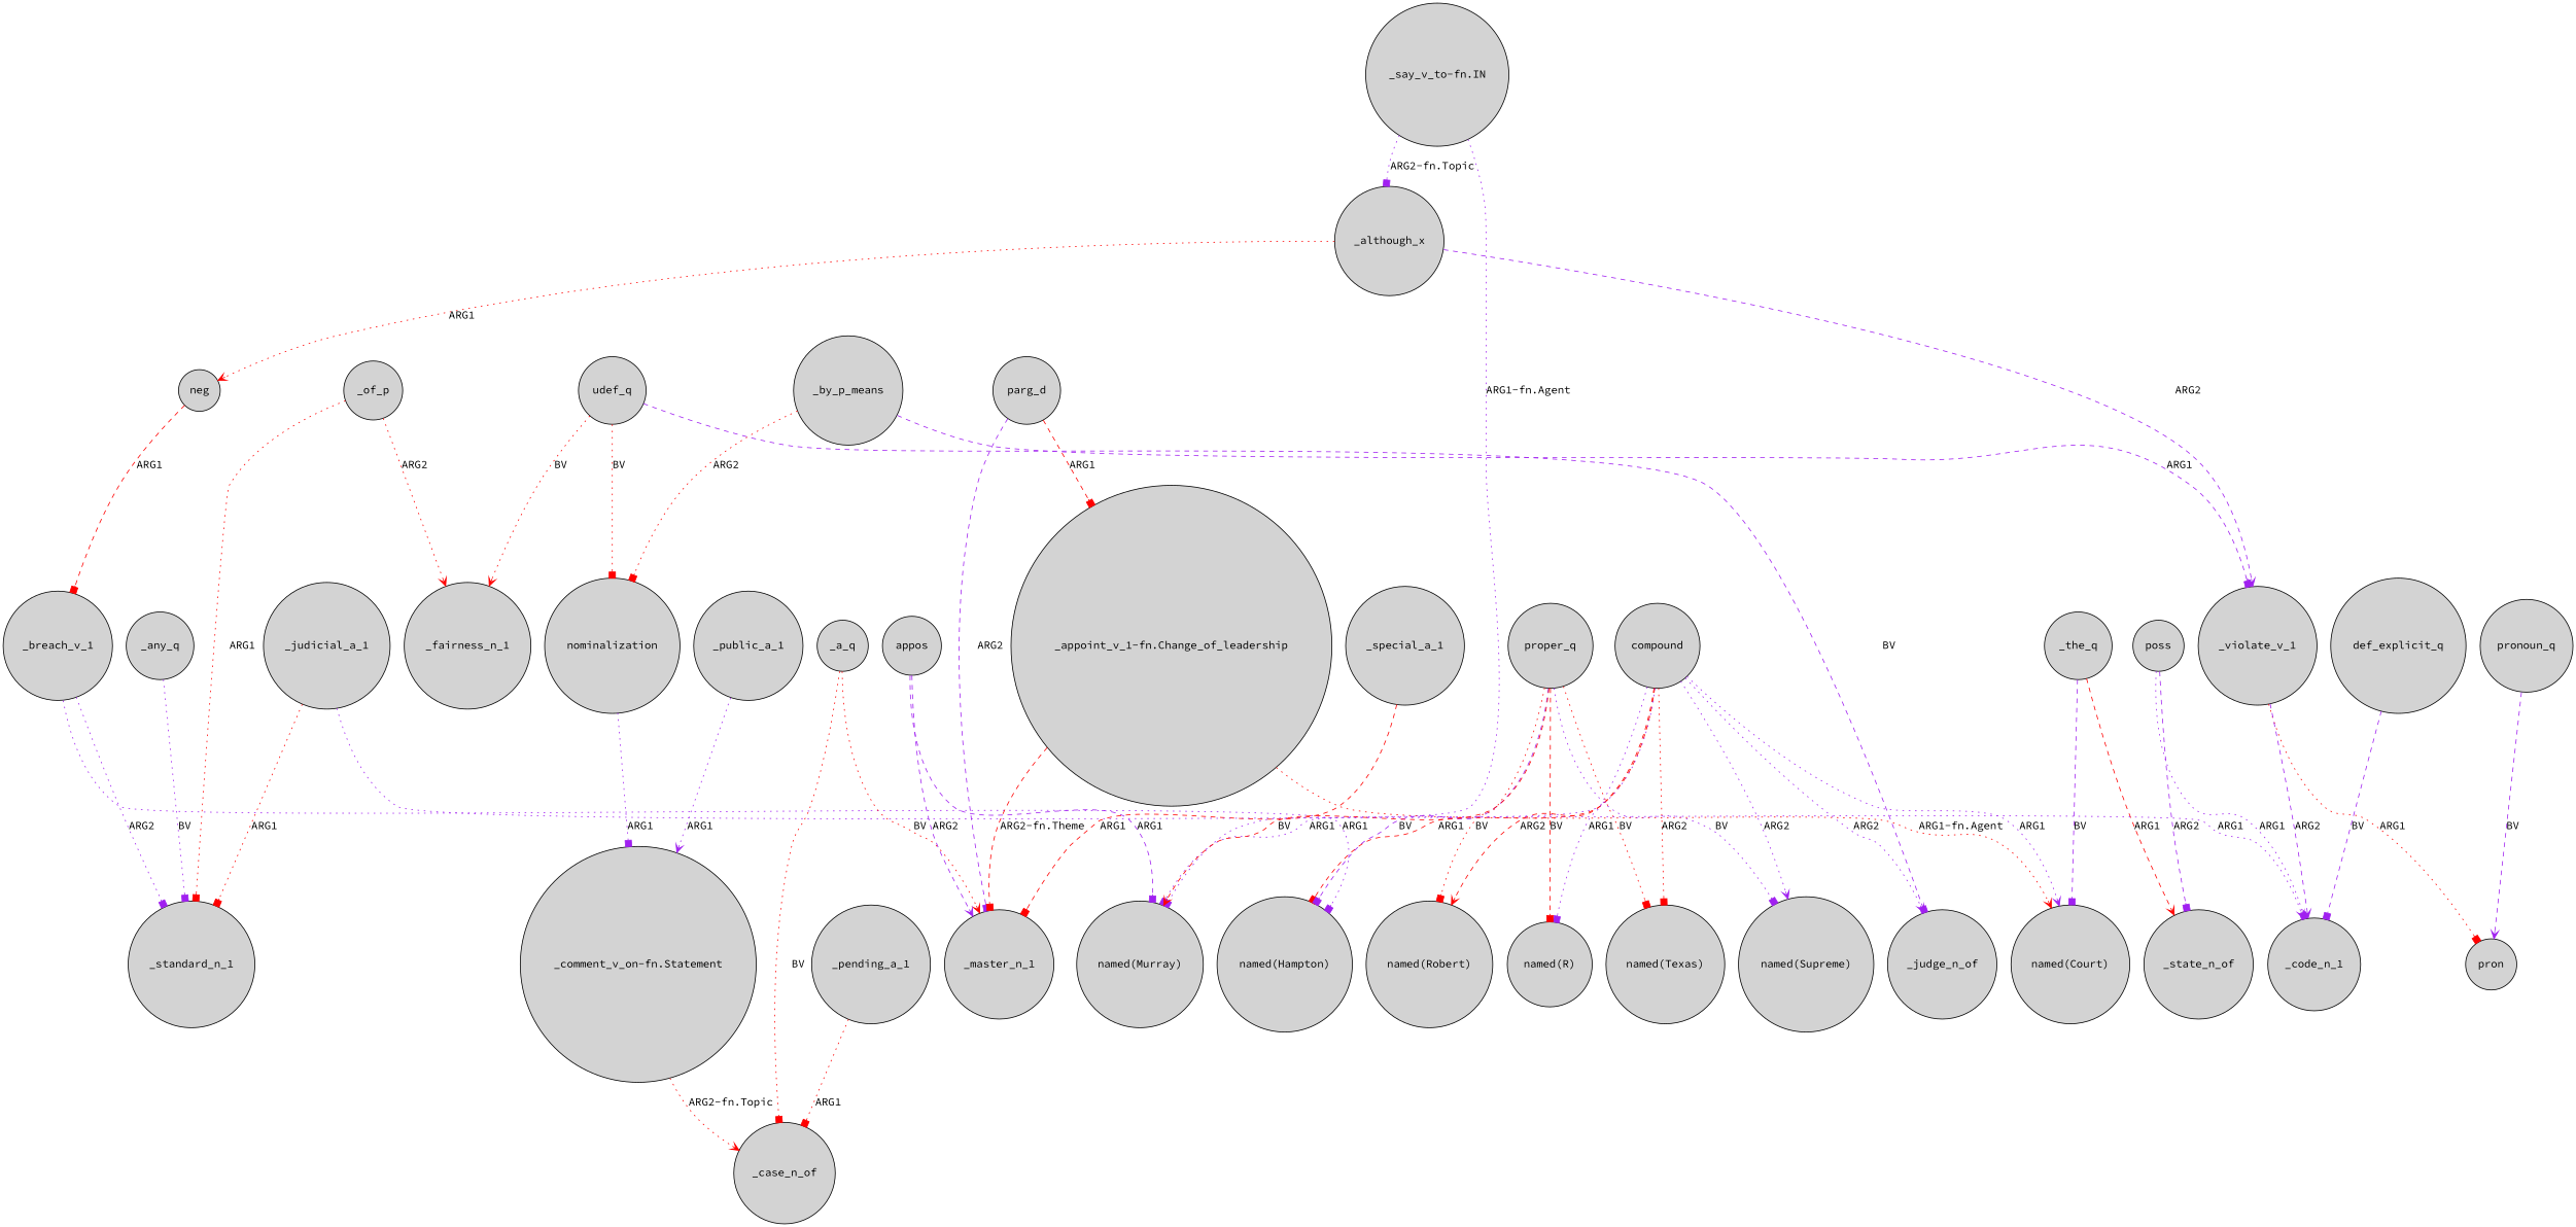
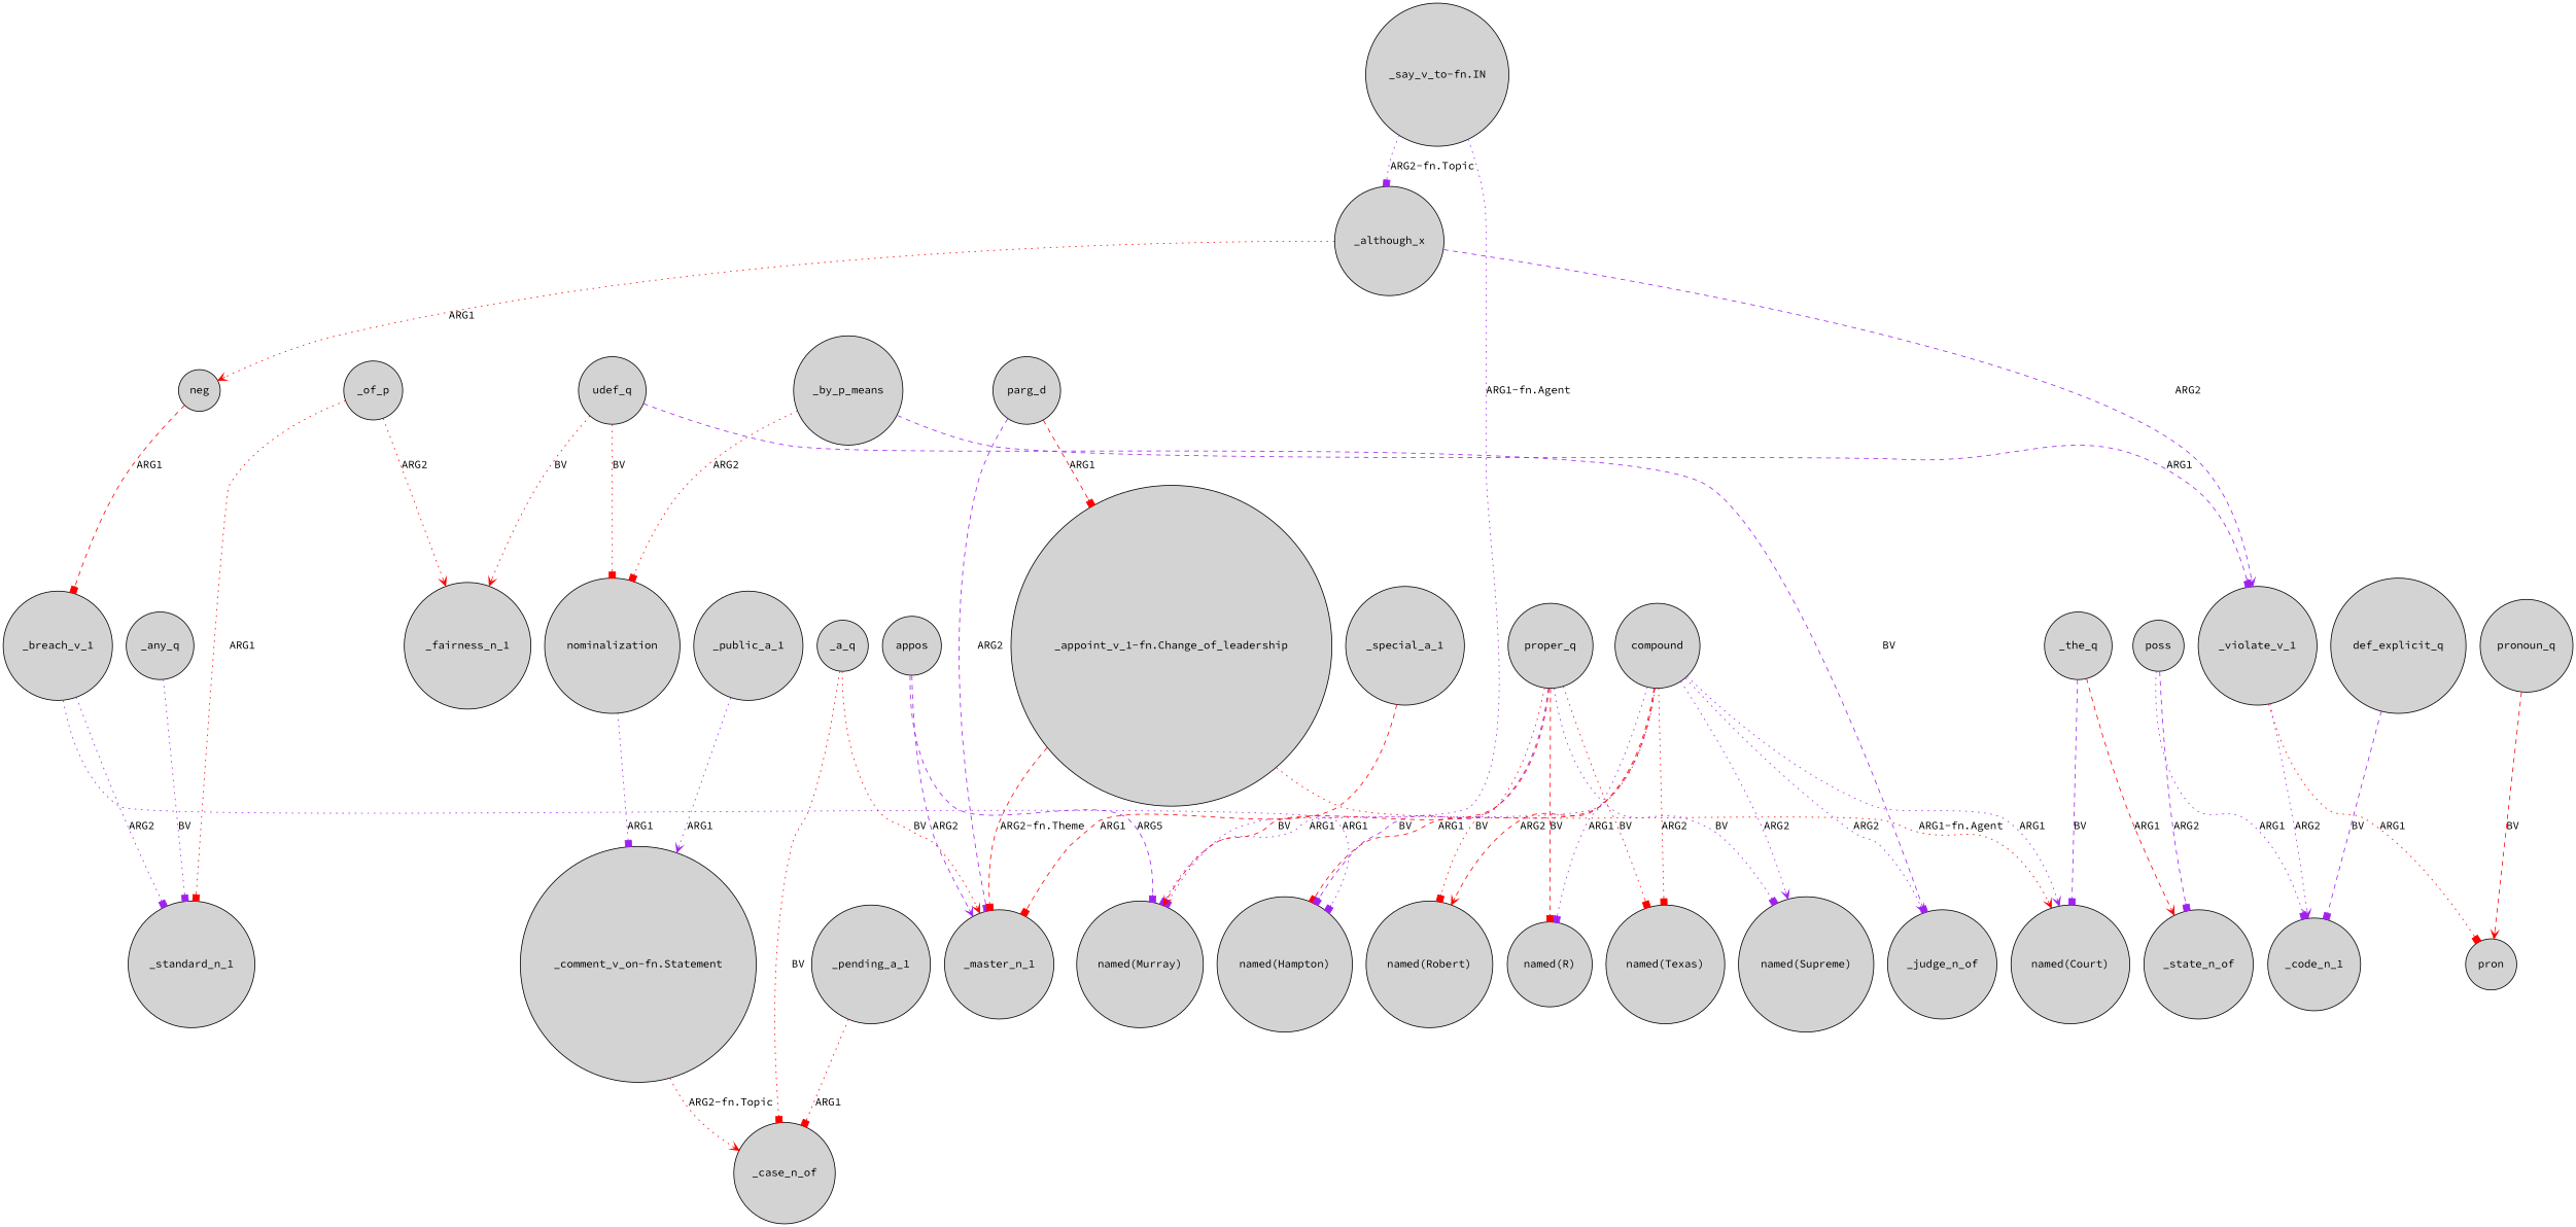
  digraph {
    fontname="Source Code Pro"
    node [fontname="Source Code Pro" shape=circle style=filled]
    edge [arrowhead=box color=purple fontname="Source Code Pro" style=dotted]
    _breach_v_1
    _standard_n_1
    "named(Hampton)"
    _any_q
    _by_p_means
    nominalization
    _violate_v_1
    "_comment_v_on-fn.Statement"
    pron
    _code_n_1
    _case_n_of
    _a_q
    _master_n_1
    _pending_a_1
    compound
    _judge_n_of
    "named(Robert)"
    "named(R)"
    "named(Court)"
    "named(Murray)"
    "named(Texas)"
    "named(Supreme)"
    _of_p
    _fairness_n_1
    poss
    _state_n_of
    "_say_v_to-fn.IN"
    _although_x
    neg
    _the_q
    appos
    def_explicit_q
    udef_q
    parg_d
    "_appoint_v_1-fn.Change_of_leadership"
    proper_q
    pronoun_q
    _special_a_1
    _public_a_1
-   _judicial_a_1
    _breach_v_1 -> _standard_n_1 [label=ARG2]
    _breach_v_1 -> "named(Hampton)" [label=ARG1]
    _any_q -> _standard_n_1 [label=BV]
    _by_p_means -> nominalization [color=red label=ARG2]
    _by_p_means -> _violate_v_1 [label=ARG1 style=dashed]
    nominalization -> "_comment_v_on-fn.Statement" [label=ARG1]
    _violate_v_1 -> pron [color=red label=ARG1]
-   _violate_v_1 -> _code_n_1 [arrowhead=vee label=ARG2 style=dashed]
+   _violate_v_1 -> _code_n_1 [arrowhead=vee label=ARG2]
    "_comment_v_on-fn.Statement" -> _case_n_of [arrowhead=vee color=red label="ARG2-fn.Topic"]
    _a_q -> _case_n_of [color=red label=BV]
    _a_q -> _master_n_1 [arrowhead=vee color=red label=BV]
    _pending_a_1 -> _case_n_of [color=red label=ARG1]
    compound -> "named(Hampton)" [color=red label=ARG1 style=dashed]
    compound -> _judge_n_of [arrowhead=vee label=ARG2]
    compound -> "named(Robert)" [arrowhead=vee color=red label=ARG2 style=dashed]
    compound -> "named(R)" [label=ARG1]
    compound -> "named(Court)" [arrowhead=vee label=ARG1]
    compound -> "named(Murray)" [label=ARG1]
    compound -> "named(Texas)" [color=red label=ARG2]
    compound -> "named(Supreme)" [arrowhead=vee label=ARG2]
    _of_p -> _standard_n_1 [color=red label=ARG1]
    _of_p -> _fairness_n_1 [arrowhead=vee color=red label=ARG2]
    poss -> _code_n_1 [label=ARG1]
    poss -> _state_n_of [label=ARG2 style=dashed]
    "_say_v_to-fn.IN" -> "named(Murray)" [label="ARG1-fn.Agent"]
    "_say_v_to-fn.IN" -> _although_x [label="ARG2-fn.Topic"]
    _although_x -> _violate_v_1 [arrowhead=vee label=ARG2 style=dashed]
    _although_x -> neg [arrowhead=vee color=red label=ARG1]
    neg -> _breach_v_1 [color=red label=ARG1 style=dashed]
    _the_q -> "named(Court)" [label=BV style=dashed]
    _the_q -> _state_n_of [arrowhead=vee color=red label=ARG1 style=dashed]
    appos -> _master_n_1 [arrowhead=vee label=ARG2 style=dashed]
-   appos -> "named(Murray)" [label=ARG1 style=dashed]
+   appos -> "named(Murray)" [label=ARG5 style=dashed]
    def_explicit_q -> _code_n_1 [label=BV style=dashed]
    udef_q -> nominalization [color=red label=BV]
    udef_q -> _judge_n_of [label=BV style=dashed]
    udef_q -> _fairness_n_1 [arrowhead=vee color=red label=BV]
    parg_d -> _master_n_1 [label=ARG2 style=dashed]
    parg_d -> "_appoint_v_1-fn.Change_of_leadership" [color=red label=ARG1 style=dashed]
    "_appoint_v_1-fn.Change_of_leadership" -> _master_n_1 [color=red label="ARG2-fn.Theme" style=dashed]
    "_appoint_v_1-fn.Change_of_leadership" -> "named(Court)" [arrowhead=vee color=red label="ARG1-fn.Agent"]
    proper_q -> "named(Hampton)" [label=BV style=dashed]
    proper_q -> "named(Robert)" [color=red label=BV]
    proper_q -> "named(R)" [color=red label=BV style=dashed]
    proper_q -> "named(Murray)" [arrowhead=vee color=red label=BV style=dashed]
    proper_q -> "named(Texas)" [color=red label=BV]
    proper_q -> "named(Supreme)" [label=BV]
-   pronoun_q -> pron [arrowhead=vee label=BV style=dashed]
+   pronoun_q -> pron [arrowhead=vee color=red label=BV style=dashed]
    _special_a_1 -> _master_n_1 [color=red label=ARG1 style=dashed]
    _public_a_1 -> "_comment_v_on-fn.Statement" [arrowhead=vee label=ARG1]
-   _judicial_a_1 -> _standard_n_1 [color=red label=ARG1]
-   _judicial_a_1 -> _code_n_1 [arrowhead=vee label=ARG1]
  }
